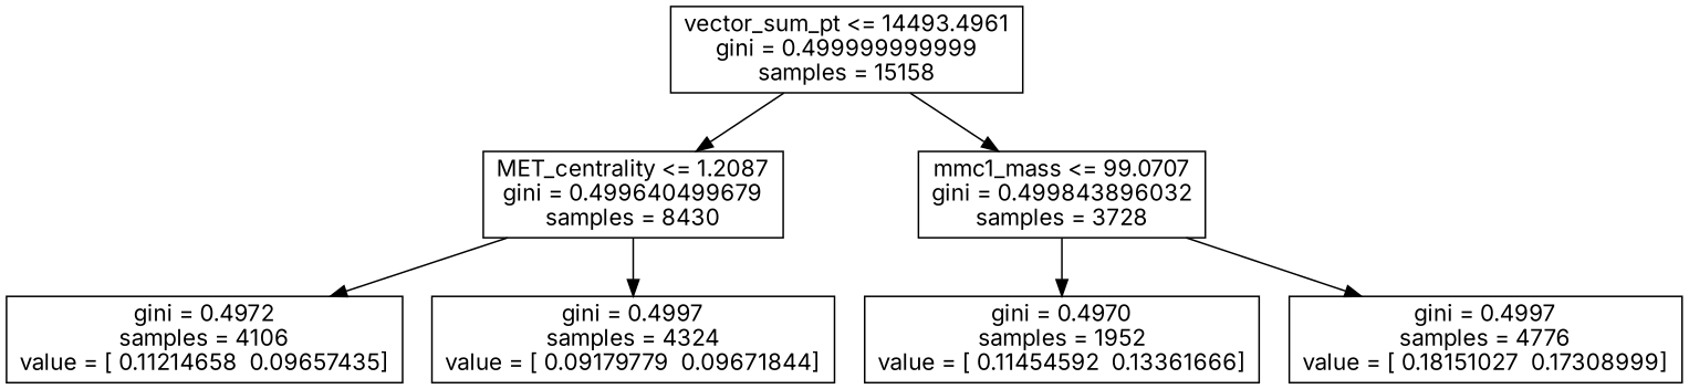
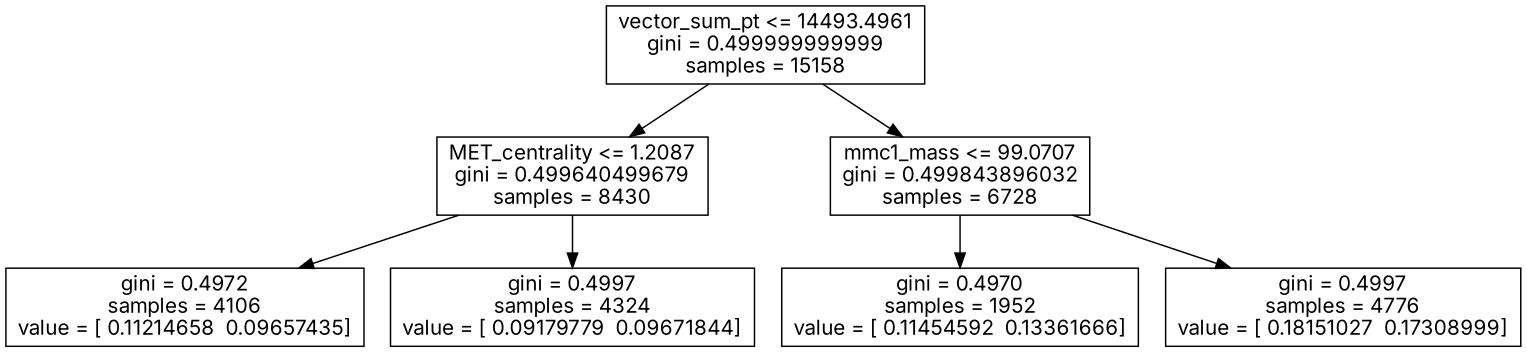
  digraph {
    fontname=Inter
    node [shape=box fontname=Inter]
    edge [fontname=Inter]
    n1 [label="vector_sum_pt <= 14493.4961\ngini = 0.499999999999\nsamples = 15158"]
    n2 [label="MET_centrality <= 1.2087\ngini = 0.499640499679\nsamples = 8430"]
-   n3 [label="mmc1_mass <= 99.0707\ngini = 0.499843896032\nsamples = 3728"]
+   n3 [label="mmc1_mass <= 99.0707\ngini = 0.499843896032\nsamples = 6728"]
    n4 [label="gini = 0.4972\nsamples = 4106\nvalue = [ 0.11214658  0.09657435]"]
    n5 [label="gini = 0.4997\nsamples = 4324\nvalue = [ 0.09179779  0.09671844]"]
    n6 [label="gini = 0.4970\nsamples = 1952\nvalue = [ 0.11454592  0.13361666]"]
    n7 [label="gini = 0.4997\nsamples = 4776\nvalue = [ 0.18151027  0.17308999]"]
    n1 -> n2
    n1 -> n3
    n2 -> n4
    n2 -> n5
    n3 -> n6
    n3 -> n7
  }
